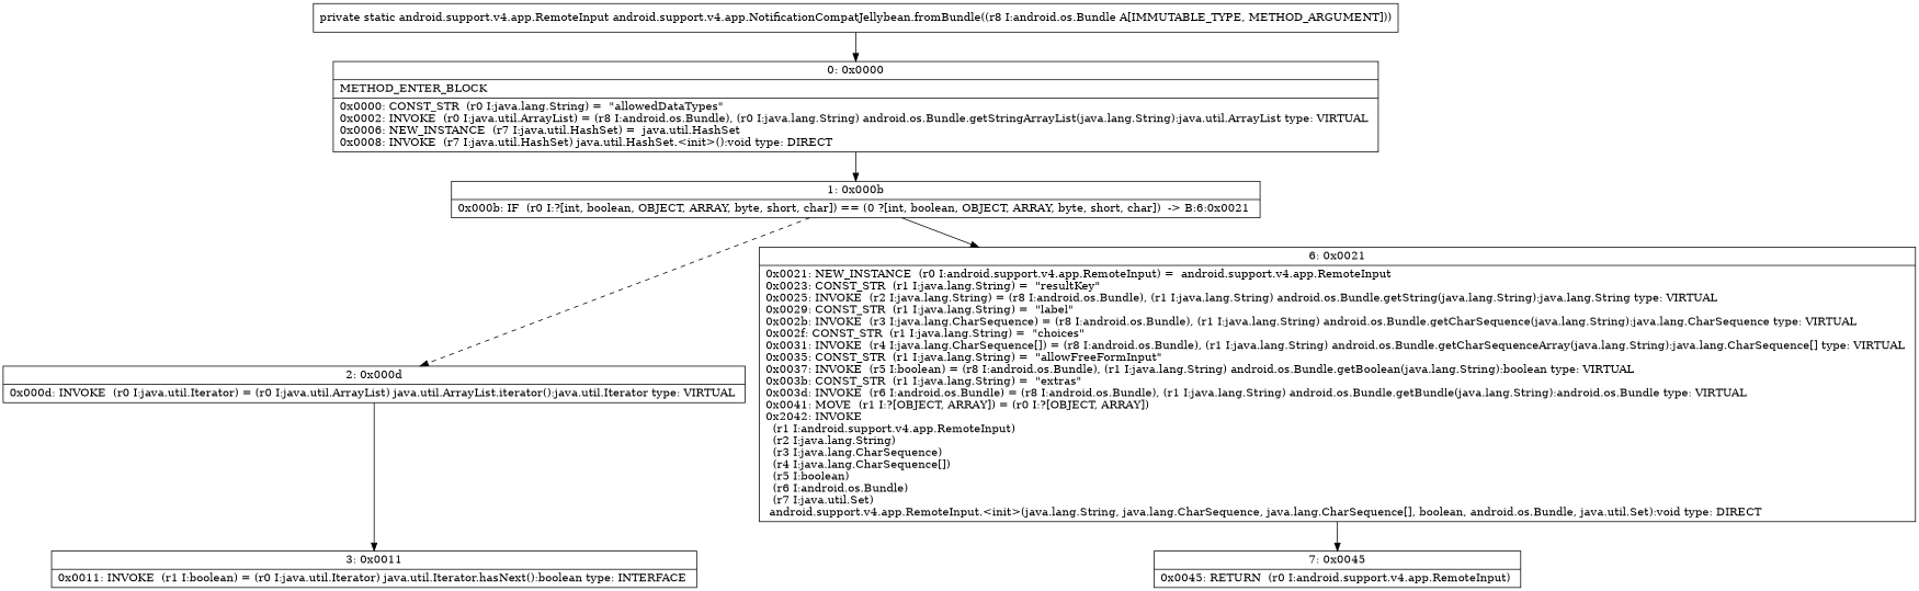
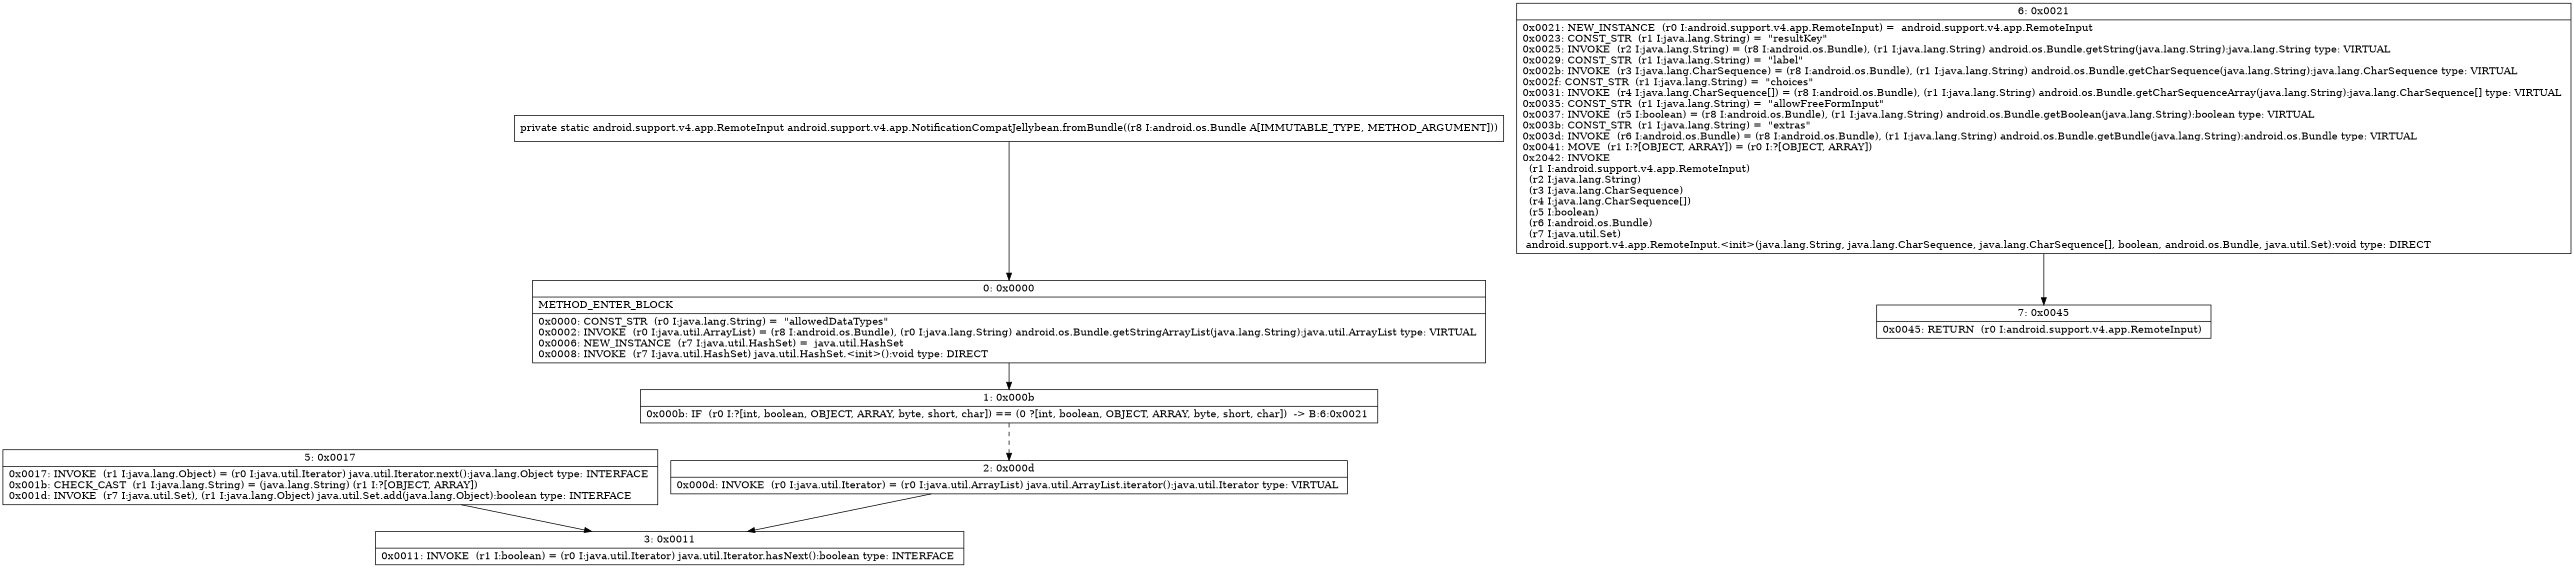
  digraph {
    node [shape=record]
    n1 [label="{0\:\ 0x0000|METHOD_ENTER_BLOCK\l|0x0000: CONST_STR  (r0 I:java.lang.String) =  \"allowedDataTypes\" \l0x0002: INVOKE  (r0 I:java.util.ArrayList) = (r8 I:android.os.Bundle), (r0 I:java.lang.String) android.os.Bundle.getStringArrayList(java.lang.String):java.util.ArrayList type: VIRTUAL \l0x0006: NEW_INSTANCE  (r7 I:java.util.HashSet) =  java.util.HashSet \l0x0008: INVOKE  (r7 I:java.util.HashSet) java.util.HashSet.\<init\>():void type: DIRECT \l}"]
    n2 [label="{1\:\ 0x000b|0x000b: IF  (r0 I:?[int, boolean, OBJECT, ARRAY, byte, short, char]) == (0 ?[int, boolean, OBJECT, ARRAY, byte, short, char])  \-\> B:6:0x0021 \l}"]
    n3 [label="{2\:\ 0x000d|0x000d: INVOKE  (r0 I:java.util.Iterator) = (r0 I:java.util.ArrayList) java.util.ArrayList.iterator():java.util.Iterator type: VIRTUAL \l}"]
    n4 [label="{6\:\ 0x0021|0x0021: NEW_INSTANCE  (r0 I:android.support.v4.app.RemoteInput) =  android.support.v4.app.RemoteInput \l0x0023: CONST_STR  (r1 I:java.lang.String) =  \"resultKey\" \l0x0025: INVOKE  (r2 I:java.lang.String) = (r8 I:android.os.Bundle), (r1 I:java.lang.String) android.os.Bundle.getString(java.lang.String):java.lang.String type: VIRTUAL \l0x0029: CONST_STR  (r1 I:java.lang.String) =  \"label\" \l0x002b: INVOKE  (r3 I:java.lang.CharSequence) = (r8 I:android.os.Bundle), (r1 I:java.lang.String) android.os.Bundle.getCharSequence(java.lang.String):java.lang.CharSequence type: VIRTUAL \l0x002f: CONST_STR  (r1 I:java.lang.String) =  \"choices\" \l0x0031: INVOKE  (r4 I:java.lang.CharSequence[]) = (r8 I:android.os.Bundle), (r1 I:java.lang.String) android.os.Bundle.getCharSequenceArray(java.lang.String):java.lang.CharSequence[] type: VIRTUAL \l0x0035: CONST_STR  (r1 I:java.lang.String) =  \"allowFreeFormInput\" \l0x0037: INVOKE  (r5 I:boolean) = (r8 I:android.os.Bundle), (r1 I:java.lang.String) android.os.Bundle.getBoolean(java.lang.String):boolean type: VIRTUAL \l0x003b: CONST_STR  (r1 I:java.lang.String) =  \"extras\" \l0x003d: INVOKE  (r6 I:android.os.Bundle) = (r8 I:android.os.Bundle), (r1 I:java.lang.String) android.os.Bundle.getBundle(java.lang.String):android.os.Bundle type: VIRTUAL \l0x0041: MOVE  (r1 I:?[OBJECT, ARRAY]) = (r0 I:?[OBJECT, ARRAY]) \l0x2042: INVOKE  \l  (r1 I:android.support.v4.app.RemoteInput)\l  (r2 I:java.lang.String)\l  (r3 I:java.lang.CharSequence)\l  (r4 I:java.lang.CharSequence[])\l  (r5 I:boolean)\l  (r6 I:android.os.Bundle)\l  (r7 I:java.util.Set)\l android.support.v4.app.RemoteInput.\<init\>(java.lang.String, java.lang.CharSequence, java.lang.CharSequence[], boolean, android.os.Bundle, java.util.Set):void type: DIRECT \l}"]
    n5 [label="{3\:\ 0x0011|0x0011: INVOKE  (r1 I:boolean) = (r0 I:java.util.Iterator) java.util.Iterator.hasNext():boolean type: INTERFACE \l}"]
    n6 [label="{7\:\ 0x0045|0x0045: RETURN  (r0 I:android.support.v4.app.RemoteInput) \l}"]
+   n7 [label="{5\:\ 0x0017|0x0017: INVOKE  (r1 I:java.lang.Object) = (r0 I:java.util.Iterator) java.util.Iterator.next():java.lang.Object type: INTERFACE \l0x001b: CHECK_CAST  (r1 I:java.lang.String) = (java.lang.String) (r1 I:?[OBJECT, ARRAY]) \l0x001d: INVOKE  (r7 I:java.util.Set), (r1 I:java.lang.Object) java.util.Set.add(java.lang.Object):boolean type: INTERFACE \l}"]
    n8 [label="{private static android.support.v4.app.RemoteInput android.support.v4.app.NotificationCompatJellybean.fromBundle((r8 I:android.os.Bundle A[IMMUTABLE_TYPE, METHOD_ARGUMENT])) }"]
    n1 -> n2
    n2 -> n3 [style=dashed]
-   n2 -> n4
    n3 -> n5
    n4 -> n6
+   n7 -> n5
    n8 -> n1
  }
